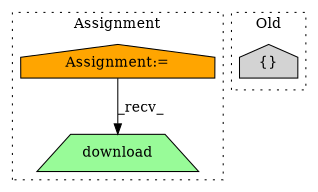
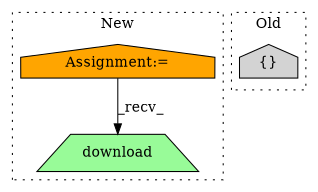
  digraph {
    node [shape=house style=filled]
    n1 [a=32 l="9,1" label=download s="4989,5030" shape=trapezium fillcolor=palegreen]
    n2 [a=7 l=4 label="Assignment:=" s=4528 fillcolor=orange]
    n3 [a=4 l="1,1" label="{}" s="4824,4878" fillcolor=lightgrey]
    subgraph cluster_1 {
-     label=Assignment
+     label=New
      style=dotted
      n1
      n2
    }
    subgraph cluster_2 {
      label=Old
      style=dotted
      n3
    }
    n2 -> n1 [label=_recv_]
  }
